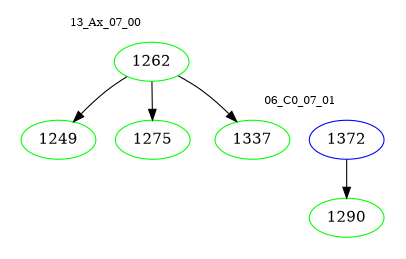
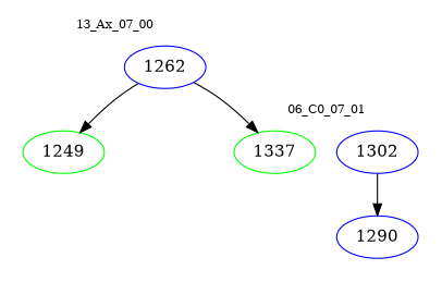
  digraph {
    node [color=green]
    edge [color=black]
-   n1 [label=1262]
+   n1 [color=blue label=1262]
    n2 [label=1249]
-   n3 [label=1275]
-   n4 [color=blue label=1372]
-   n5 [label=1290]
+   n4 [color=blue label=1302]
+   n5 [color=blue label=1290]
    n6 [label=1337]
    subgraph cluster_1 {
      color=white
      fontsize=10
      label="13_Ax_07_00"
      n1
      n2
-     n3
    }
    subgraph cluster_2 {
      color=white
      fontsize=10
      label="06_C0_07_01"
      n4
      n5
      n6
    }
    n1 -> n2
-   n1 -> n3
    n1 -> n6
    n4 -> n5
  }
